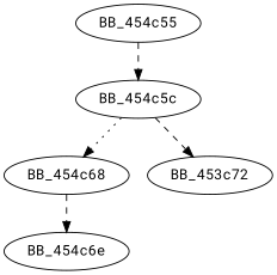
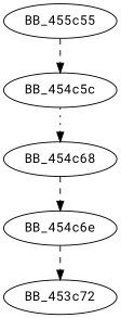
  digraph {
    fontname="Roboto Mono"
    node [fontname="Roboto Mono"]
    edge [fontname="Roboto Mono" style=dashed]
-   BB_454c55
+   BB_454c55 [label=BB_455c55]
    BB_454c5c
    BB_454c68
    n4 [label=BB_453c72]
    BB_454c6e
    BB_454c55 -> BB_454c5c
    BB_454c5c -> BB_454c68 [style=dotted]
-   BB_454c5c -> n4
+   BB_454c6e -> n4
    BB_454c68 -> BB_454c6e
  }
